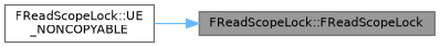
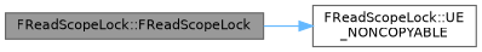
  digraph {
    rankdir=RL
    node [fontname=Helvetica fontsize=10 shape=box style=filled]
    n1 [color=gray40 fillcolor=grey60 fontcolor=black height=0.2 label="FReadScopeLock::FReadScopeLock" width=0.4]
    n2 [color=grey40 fillcolor=white height=0.2 label="FReadScopeLock::UE\l_NONCOPYABLE" width=0.4]
-   n1 -> n2 [color=steelblue1 dir=back fontname=Helvetica fontsize=10 labelfontname=Helvetica labelfontsize=10 style=solid]
+   n2 -> n1 [color=steelblue1 dir=back fontname=Helvetica fontsize=10 labelfontname=Helvetica labelfontsize=10 style=solid]
  }
